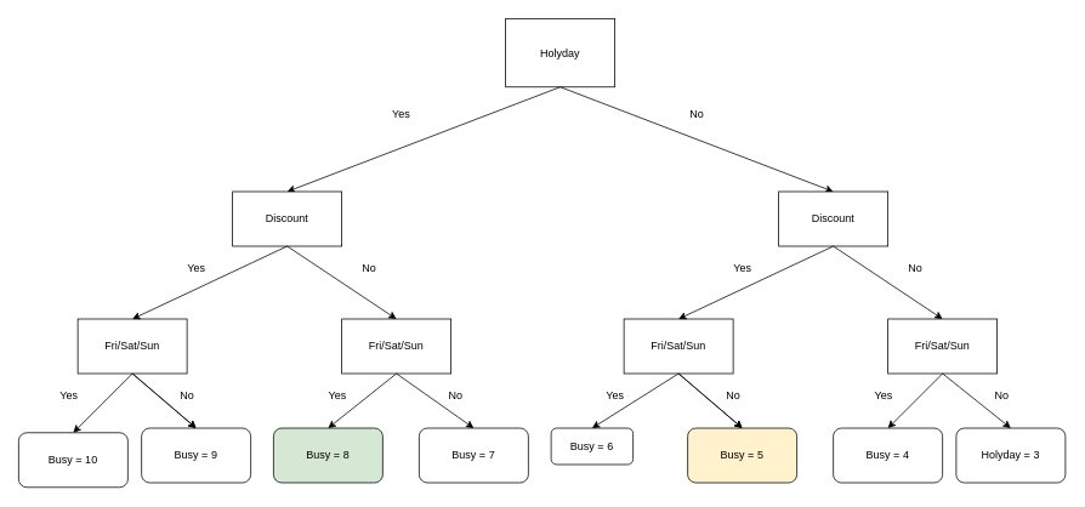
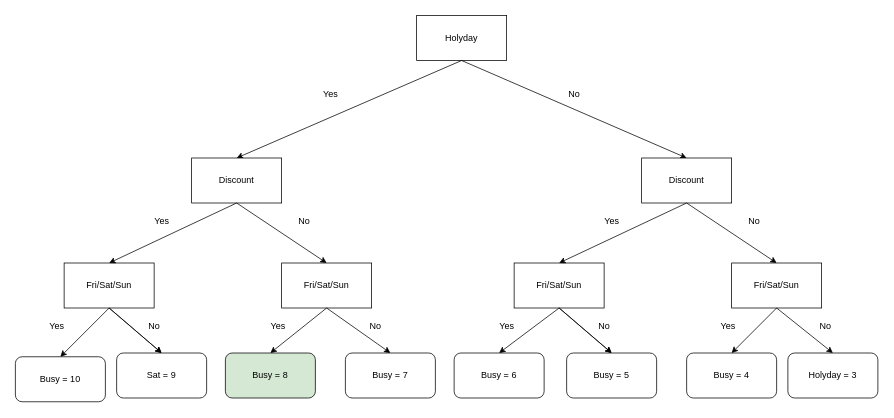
  <mxCell id="0" />
  <mxCell id="1" parent="0" />
- <mxCell id="2" value="Holyday" style="rounded=0;whiteSpace=wrap;html=1;" vertex="1" parent="1"><mxGeometry x="555" y="20" width="120" height="75" as="geometry" /></mxCell>
+ <mxCell id="2" value="Holyday" style="rounded=0;whiteSpace=wrap;html=1;" vertex="1" parent="1"><mxGeometry x="555" y="20" width="120" height="60" as="geometry" /></mxCell>
  <mxCell id="3" value="" style="endArrow=classic;html=1;rounded=0;exitX=0.5;exitY=1;exitDx=0;exitDy=0;entryX=0.5;entryY=0;entryDx=0;entryDy=0;" edge="1" parent="1" source="2" target="7"><mxGeometry width="50" height="50" relative="1" as="geometry"><mxPoint x="395" y="150" as="sourcePoint" /><mxPoint x="409" y="165.98" as="targetPoint" /></mxGeometry></mxCell>
  <mxCell id="4" value="" style="endArrow=classic;html=1;rounded=0;exitX=0.5;exitY=1;exitDx=0;exitDy=0;entryX=0.5;entryY=0;entryDx=0;entryDy=0;" edge="1" parent="1" source="2" target="27"><mxGeometry width="50" height="50" relative="1" as="geometry"><mxPoint x="578" y="110" as="sourcePoint" /><mxPoint x="825" y="210" as="targetPoint" /></mxGeometry></mxCell>
  <mxCell id="5" value="No" style="text;html=1;align=center;verticalAlign=middle;resizable=0;points=[];autosize=1;strokeColor=none;fillColor=none;" vertex="1" parent="1"><mxGeometry x="745" y="110" width="40" height="30" as="geometry" /></mxCell>
  <mxCell id="6" value="Yes" style="text;html=1;align=center;verticalAlign=middle;resizable=0;points=[];autosize=1;strokeColor=none;fillColor=none;" vertex="1" parent="1"><mxGeometry x="420" y="110" width="40" height="30" as="geometry" /></mxCell>
  <mxCell id="7" value="Discount" style="rounded=0;whiteSpace=wrap;html=1;" vertex="1" parent="1"><mxGeometry x="255" y="210" width="120" height="60" as="geometry" /></mxCell>
  <mxCell id="8" value="Fri/Sat/Sun" style="rounded=0;whiteSpace=wrap;html=1;" vertex="1" parent="1"><mxGeometry x="85" y="350" width="120" height="60" as="geometry" /></mxCell>
  <mxCell id="9" value="" style="endArrow=classic;html=1;rounded=0;exitX=0.5;exitY=1;exitDx=0;exitDy=0;" edge="1" parent="1" source="7"><mxGeometry width="50" height="50" relative="1" as="geometry"><mxPoint x="328" y="270" as="sourcePoint" /><mxPoint x="145" y="350" as="targetPoint" /></mxGeometry></mxCell>
  <mxCell id="10" value="Yes" style="text;html=1;align=center;verticalAlign=middle;resizable=0;points=[];autosize=1;strokeColor=none;fillColor=none;" vertex="1" parent="1"><mxGeometry x="195" y="280" width="40" height="30" as="geometry" /></mxCell>
  <mxCell id="11" value="Busy = 10" style="rounded=1;whiteSpace=wrap;html=1;" vertex="1" parent="1"><mxGeometry x="20" y="475" width="120" height="60" as="geometry" /></mxCell>
  <mxCell id="12" value="" style="endArrow=classic;html=1;rounded=0;entryX=0.5;entryY=0;entryDx=0;entryDy=0;exitX=0.5;exitY=1;exitDx=0;exitDy=0;" edge="1" parent="1" source="8" target="11"><mxGeometry width="50" height="50" relative="1" as="geometry"><mxPoint x="135" y="410" as="sourcePoint" /><mxPoint x="-25" y="520" as="targetPoint" /></mxGeometry></mxCell>
- <mxCell id="13" value="Busy = 9" style="rounded=1;whiteSpace=wrap;html=1;" vertex="1" parent="1"><mxGeometry x="155" y="470" width="120" height="60" as="geometry" /></mxCell>
+ <mxCell id="13" value="Sat = 9" style="rounded=1;whiteSpace=wrap;html=1;" vertex="1" parent="1"><mxGeometry x="155" y="470" width="120" height="60" as="geometry" /></mxCell>
  <mxCell id="14" value="Yes" style="text;html=1;align=center;verticalAlign=middle;resizable=0;points=[];autosize=1;strokeColor=none;fillColor=none;" vertex="1" parent="1"><mxGeometry x="55" y="420" width="40" height="30" as="geometry" /></mxCell>
  <mxCell id="15" value="" style="endArrow=classic;html=1;rounded=0;entryX=0.5;entryY=0;entryDx=0;entryDy=0;" edge="1" parent="1" target="13"><mxGeometry width="50" height="50" relative="1" as="geometry"><mxPoint x="145" y="410" as="sourcePoint" /><mxPoint x="25" y="480" as="targetPoint" /></mxGeometry></mxCell>
  <mxCell id="16" value="No" style="text;html=1;align=center;verticalAlign=middle;resizable=0;points=[];autosize=1;strokeColor=none;fillColor=none;" vertex="1" parent="1"><mxGeometry x="185" y="420" width="40" height="30" as="geometry" /></mxCell>
  <mxCell id="17" value="Fri/Sat/Sun" style="rounded=0;whiteSpace=wrap;html=1;" vertex="1" parent="1"><mxGeometry x="375" y="350" width="120" height="60" as="geometry" /></mxCell>
  <mxCell id="18" value="" style="endArrow=classic;html=1;rounded=0;exitX=0.5;exitY=1;exitDx=0;exitDy=0;entryX=0.5;entryY=0;entryDx=0;entryDy=0;" edge="1" parent="1" source="7" target="17"><mxGeometry width="50" height="50" relative="1" as="geometry"><mxPoint x="425" y="290" as="sourcePoint" /><mxPoint x="255" y="370" as="targetPoint" /></mxGeometry></mxCell>
  <mxCell id="19" value="No" style="text;html=1;align=center;verticalAlign=middle;resizable=0;points=[];autosize=1;strokeColor=none;fillColor=none;" vertex="1" parent="1"><mxGeometry x="385" y="280" width="40" height="30" as="geometry" /></mxCell>
  <mxCell id="20" value="Busy = 8" style="rounded=1;whiteSpace=wrap;html=1;fillColor=#d5e8d4;" vertex="1" parent="1"><mxGeometry x="300" y="470" width="120" height="60" as="geometry" /></mxCell>
  <mxCell id="21" value="Busy = 7" style="rounded=1;whiteSpace=wrap;html=1;" vertex="1" parent="1"><mxGeometry x="460" y="470" width="120" height="60" as="geometry" /></mxCell>
  <mxCell id="22" value="Yes" style="text;html=1;align=center;verticalAlign=middle;resizable=0;points=[];autosize=1;strokeColor=none;fillColor=none;" vertex="1" parent="1"><mxGeometry x="350" y="420" width="40" height="30" as="geometry" /></mxCell>
  <mxCell id="23" value="No" style="text;html=1;align=center;verticalAlign=middle;resizable=0;points=[];autosize=1;strokeColor=none;fillColor=none;" vertex="1" parent="1"><mxGeometry x="480" y="420" width="40" height="30" as="geometry" /></mxCell>
  <mxCell id="24" value="" style="endArrow=classic;html=1;rounded=0;entryX=0.5;entryY=0;entryDx=0;entryDy=0;" edge="1" parent="1"><mxGeometry width="50" height="50" relative="1" as="geometry"><mxPoint x="145" y="410" as="sourcePoint" /><mxPoint x="215" y="470" as="targetPoint" /></mxGeometry></mxCell>
  <mxCell id="25" value="" style="endArrow=classic;html=1;rounded=0;entryX=0.5;entryY=0;entryDx=0;entryDy=0;" edge="1" parent="1" target="21"><mxGeometry width="50" height="50" relative="1" as="geometry"><mxPoint x="435" y="410" as="sourcePoint" /><mxPoint x="75" y="480" as="targetPoint" /></mxGeometry></mxCell>
  <mxCell id="26" value="" style="endArrow=classic;html=1;rounded=0;entryX=0.5;entryY=0;entryDx=0;entryDy=0;exitX=0.5;exitY=1;exitDx=0;exitDy=0;" edge="1" parent="1" source="17" target="20"><mxGeometry width="50" height="50" relative="1" as="geometry"><mxPoint x="155" y="420" as="sourcePoint" /><mxPoint x="225" y="480" as="targetPoint" /></mxGeometry></mxCell>
  <mxCell id="27" value="Discount" style="rounded=0;whiteSpace=wrap;html=1;" vertex="1" parent="1"><mxGeometry x="855" y="210" width="120" height="60" as="geometry" /></mxCell>
  <mxCell id="28" value="Fri/Sat/Sun" style="rounded=0;whiteSpace=wrap;html=1;" vertex="1" parent="1"><mxGeometry x="685" y="350" width="120" height="60" as="geometry" /></mxCell>
  <mxCell id="29" value="" style="endArrow=classic;html=1;rounded=0;exitX=0.5;exitY=1;exitDx=0;exitDy=0;" edge="1" parent="1" source="27"><mxGeometry width="50" height="50" relative="1" as="geometry"><mxPoint x="928" y="270" as="sourcePoint" /><mxPoint x="745" y="350" as="targetPoint" /></mxGeometry></mxCell>
  <mxCell id="30" value="Yes" style="text;html=1;align=center;verticalAlign=middle;resizable=0;points=[];autosize=1;strokeColor=none;fillColor=none;" vertex="1" parent="1"><mxGeometry x="795" y="280" width="40" height="30" as="geometry" /></mxCell>
- <mxCell id="31" value="Busy = 6" style="rounded=1;whiteSpace=wrap;html=1;" vertex="1" parent="1"><mxGeometry x="605" y="470" width="90" height="40" as="geometry" /></mxCell>
+ <mxCell id="31" value="Busy = 6" style="rounded=1;whiteSpace=wrap;html=1;" vertex="1" parent="1"><mxGeometry x="605" y="470" width="120" height="60" as="geometry" /></mxCell>
  <mxCell id="32" value="" style="endArrow=classic;html=1;rounded=0;entryX=0.5;entryY=0;entryDx=0;entryDy=0;exitX=0.5;exitY=1;exitDx=0;exitDy=0;" edge="1" parent="1" source="28" target="31"><mxGeometry width="50" height="50" relative="1" as="geometry"><mxPoint x="735" y="410" as="sourcePoint" /><mxPoint x="575" y="520" as="targetPoint" /></mxGeometry></mxCell>
- <mxCell id="33" value="Busy = 5" style="rounded=1;whiteSpace=wrap;html=1;fillColor=#fff2cc;" vertex="1" parent="1"><mxGeometry x="755" y="470" width="120" height="60" as="geometry" /></mxCell>
+ <mxCell id="33" value="Busy = 5" style="rounded=1;whiteSpace=wrap;html=1;" vertex="1" parent="1"><mxGeometry x="755" y="470" width="120" height="60" as="geometry" /></mxCell>
  <mxCell id="34" value="Yes" style="text;html=1;align=center;verticalAlign=middle;resizable=0;points=[];autosize=1;strokeColor=none;fillColor=none;" vertex="1" parent="1"><mxGeometry x="655" y="420" width="40" height="30" as="geometry" /></mxCell>
  <mxCell id="35" value="" style="endArrow=classic;html=1;rounded=0;entryX=0.5;entryY=0;entryDx=0;entryDy=0;" edge="1" parent="1" target="33"><mxGeometry width="50" height="50" relative="1" as="geometry"><mxPoint x="745" y="410" as="sourcePoint" /><mxPoint x="625" y="480" as="targetPoint" /></mxGeometry></mxCell>
  <mxCell id="36" value="No" style="text;html=1;align=center;verticalAlign=middle;resizable=0;points=[];autosize=1;strokeColor=none;fillColor=none;" vertex="1" parent="1"><mxGeometry x="785" y="420" width="40" height="30" as="geometry" /></mxCell>
  <mxCell id="37" value="Fri/Sat/Sun" style="rounded=0;whiteSpace=wrap;html=1;" vertex="1" parent="1"><mxGeometry x="975" y="350" width="120" height="60" as="geometry" /></mxCell>
  <mxCell id="38" value="" style="endArrow=classic;html=1;rounded=0;exitX=0.5;exitY=1;exitDx=0;exitDy=0;entryX=0.5;entryY=0;entryDx=0;entryDy=0;" edge="1" parent="1" source="27" target="37"><mxGeometry width="50" height="50" relative="1" as="geometry"><mxPoint x="1025" y="290" as="sourcePoint" /><mxPoint x="855" y="370" as="targetPoint" /></mxGeometry></mxCell>
  <mxCell id="39" value="No" style="text;html=1;align=center;verticalAlign=middle;resizable=0;points=[];autosize=1;strokeColor=none;fillColor=none;" vertex="1" parent="1"><mxGeometry x="985" y="280" width="40" height="30" as="geometry" /></mxCell>
  <mxCell id="40" value="Busy = 4" style="rounded=1;whiteSpace=wrap;html=1;" vertex="1" parent="1"><mxGeometry x="915" y="470" width="120" height="60" as="geometry" /></mxCell>
  <mxCell id="41" value="Holyday = 3" style="rounded=1;whiteSpace=wrap;html=1;" vertex="1" parent="1"><mxGeometry x="1050" y="470" width="120" height="60" as="geometry" /></mxCell>
  <mxCell id="42" value="Yes" style="text;html=1;align=center;verticalAlign=middle;resizable=0;points=[];autosize=1;strokeColor=none;fillColor=none;" vertex="1" parent="1"><mxGeometry x="950" y="420" width="40" height="30" as="geometry" /></mxCell>
  <mxCell id="43" value="No" style="text;html=1;align=center;verticalAlign=middle;resizable=0;points=[];autosize=1;strokeColor=none;fillColor=none;" vertex="1" parent="1"><mxGeometry x="1080" y="420" width="40" height="30" as="geometry" /></mxCell>
  <mxCell id="44" value="" style="endArrow=classic;html=1;rounded=0;entryX=0.5;entryY=0;entryDx=0;entryDy=0;" edge="1" parent="1"><mxGeometry width="50" height="50" relative="1" as="geometry"><mxPoint x="745" y="410" as="sourcePoint" /><mxPoint x="815" y="470" as="targetPoint" /></mxGeometry></mxCell>
  <mxCell id="45" value="" style="endArrow=classic;html=1;rounded=0;entryX=0.5;entryY=0;entryDx=0;entryDy=0;" edge="1" parent="1" target="41"><mxGeometry width="50" height="50" relative="1" as="geometry"><mxPoint x="1035" y="410" as="sourcePoint" /><mxPoint x="675" y="480" as="targetPoint" /></mxGeometry></mxCell>
  <mxCell id="46" value="" style="endArrow=classic;html=1;rounded=0;entryX=0.5;entryY=0;entryDx=0;entryDy=0;exitX=0.5;exitY=1;exitDx=0;exitDy=0;" edge="1" parent="1" source="37" target="40"><mxGeometry width="50" height="50" relative="1" as="geometry"><mxPoint x="755" y="420" as="sourcePoint" /><mxPoint x="825" y="480" as="targetPoint" /></mxGeometry></mxCell>
